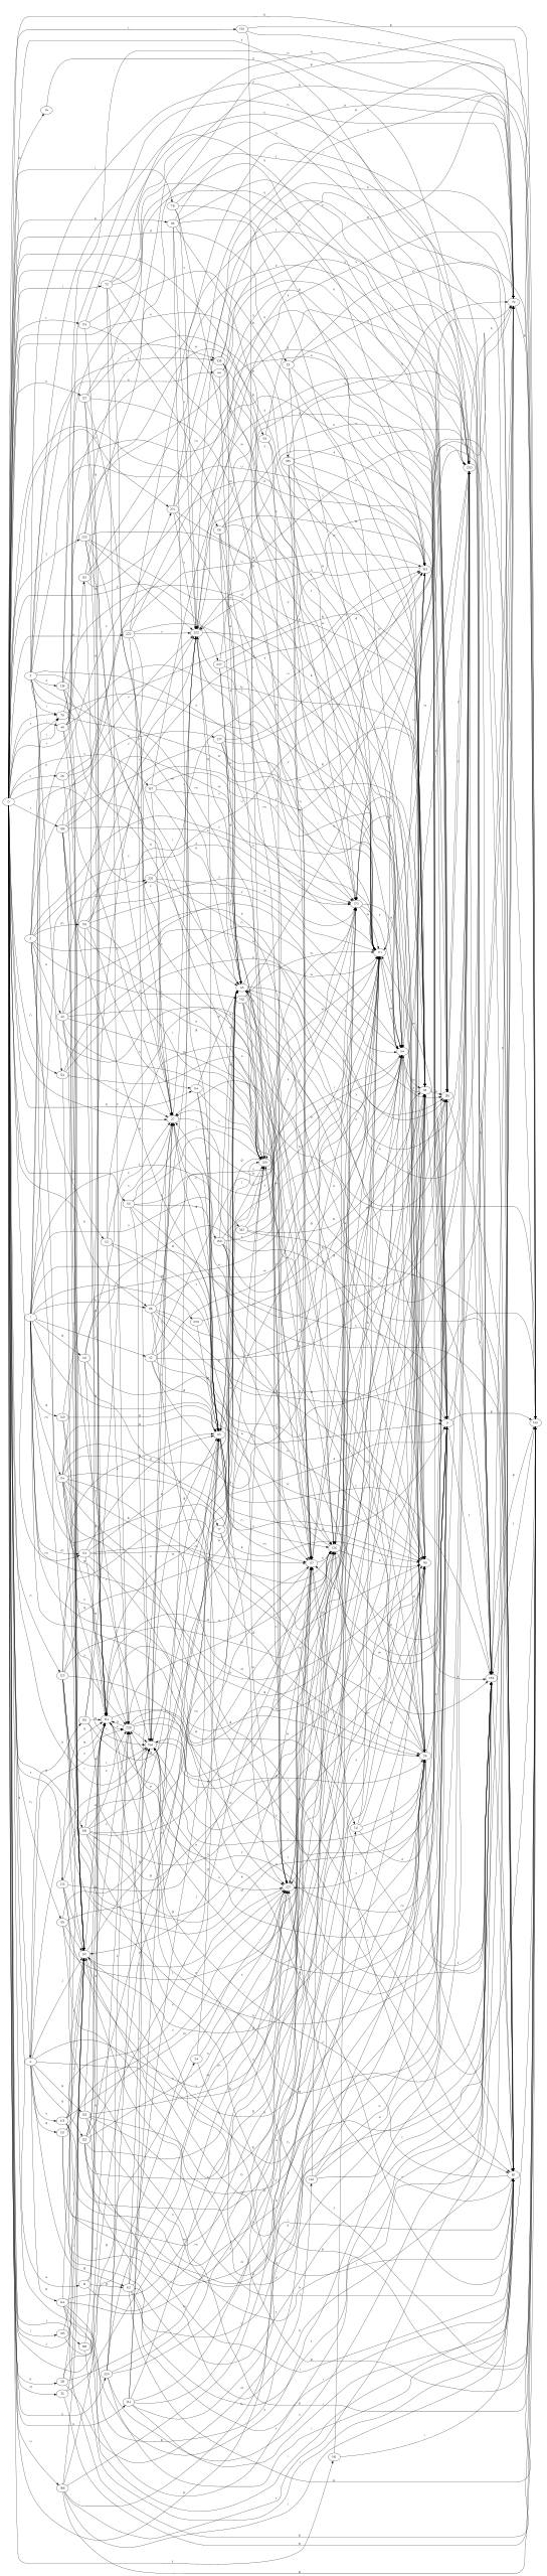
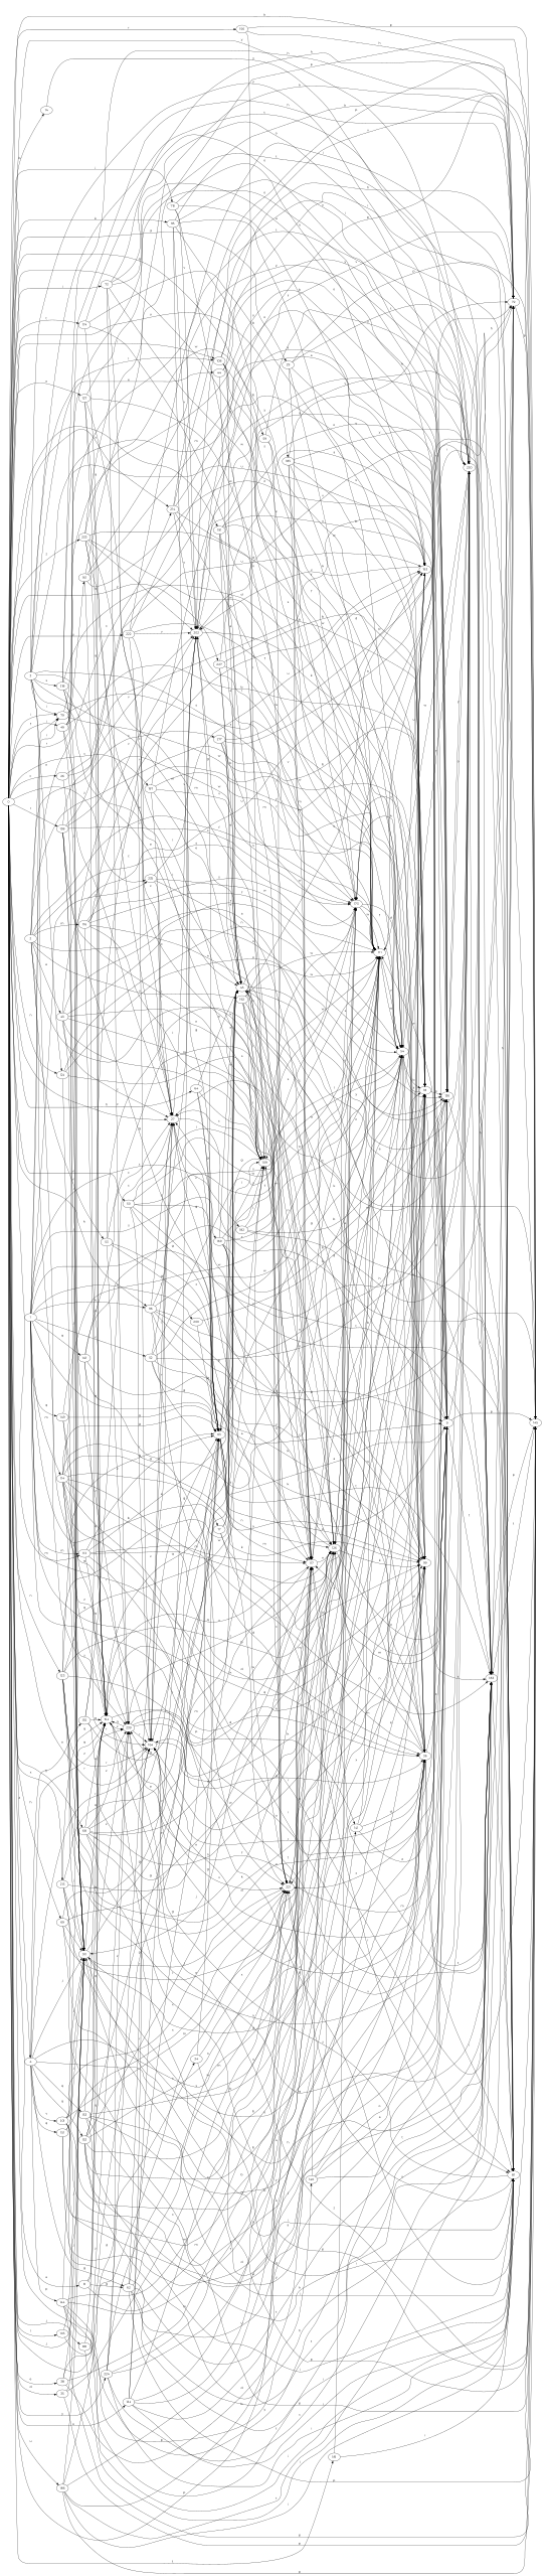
  strict digraph {
    fontname=Montserrat
    rankdir=LR
    node [fontname=Montserrat]
    edge [fontname=Montserrat]
    0
    4
    8
    14
    26
    27
    29
    34
    35
    38
    49
    50
    59
    64
    68
    69
    72
    73
    78
    79
    88
    90
    95
    96
    103
    108
    113
    123
    124
    127
    134
    140
    141
    156
    158
    161
    164
    174
    181
    185
    186
    191
    197
    211
    213
    214
    222
    224
    227
    230
    233
    235
    201
    18
    239
    62
    135
    144
    151
    152
    153
    117
    63
    154
    9
    81
    202
    183
    193
    145
    221
    36
    136
    99
    54
    109
    45
    126
    173
    1
    17
    52
    114
    147
    149
    169
    182
    200
    2
    43
    53
    116
    192
    217
    3
    44
    218
    0 -> 4 [label=a]
    0 -> 8 [label=a]
    0 -> 14 [label=b]
    0 -> 26 [label=c]
    0 -> 27 [label=c]
    0 -> 29 [label=d]
    0 -> 34 [label=d]
    0 -> 35 [label=d]
    0 -> 38 [label=e]
    0 -> 49 [label=f]
    0 -> 50 [label=f]
    0 -> 59 [label=g]
    0 -> 64 [label=h]
    0 -> 68 [label=h]
    0 -> 69 [label=h]
    0 -> 72 [label=h]
    0 -> 73 [label=i]
    0 -> 78 [label=i]
    0 -> 79 [label=i]
    0 -> 88 [label=j]
    0 -> 90 [label=j]
    0 -> 95 [label=k]
    0 -> 96 [label=k]
    0 -> 103 [label=l]
    0 -> 108 [label=l]
    0 -> 113 [label=m]
    0 -> 123 [label=n]
    0 -> 124 [label=n]
    0 -> 127 [label=o]
    0 -> 134 [label=o]
    0 -> 140 [label=p]
    0 -> 141 [label=p]
    0 -> 156 [label=r]
    0 -> 158 [label=r]
    0 -> 161 [label=r]
    0 -> 164 [label=r]
    0 -> 174 [label=t]
    0 -> 181 [label=t]
    0 -> 185 [label=u]
    0 -> 186 [label=u]
    0 -> 191 [label=u]
    0 -> 197 [label=v]
    0 -> 211 [label=w]
    0 -> 213 [label=x]
    0 -> 214 [label=x]
    0 -> 222 [label=y]
    0 -> 224 [label=y]
    0 -> 227 [label=y]
    0 -> 230 [label=y]
    0 -> 233 [label=z]
    0 -> 235 [label=z]
    4 -> 90 [label=j]
    4 -> 164 [label=r]
    4 -> 211 [label=w]
    4 -> 201 [label=v]
    4 -> 18 [label=b]
    4 -> 239 [label=z]
    4 -> 62 [label=g]
    4 -> 135 [label=o]
    4 -> 144 [label=p]
    4 -> 151 [label=q]
    4 -> 152 [label=q]
    4 -> 153 [label=q]
    8 -> 62 [label=g]
    8 -> 117 [label=m]
    8 -> 63 [label=g]
    8 -> 154 [label=q]
    14 -> 230 [label=y]
    26 -> 90 [label=j]
    26 -> 230 [label=y]
    26 -> 9 [label=a]
    27 -> 164 [label=r]
    27 -> 63 [label=g]
    27 -> 81 [label=i]
    27 -> 202 [label=v]
    29 -> 211 [label=w]
    29 -> 117 [label=m]
    29 -> 183 [label=t]
    29 -> 193 [label=u]
    29 -> 145 [label=p]
    34 -> 63 [label=g]
    34 -> 81 [label=i]
    34 -> 221 [label=x]
    35 -> 90 [label=j]
    35 -> 145 [label=p]
    35 -> 221 [label=x]
    38 -> 90 [label=j]
    38 -> 239 [label=z]
    38 -> 117 [label=m]
    38 -> 36 [label=d]
    49 -> 27 [label=c]
    49 -> 72 [label=h]
    49 -> 90 [label=j]
    49 -> 18 [label=b]
    49 -> 183 [label=t]
    49 -> 136 [label=o]
    50 -> 164 [label=r]
    50 -> 211 [label=w]
    50 -> 117 [label=p]
    50 -> 63 [label=g]
    50 -> 99 [label=k]
    50 -> 54 [label=f]
    50 -> 109 [label=l]
    59 -> 211 [label=w]
    59 -> 230 [label=y]
    59 -> 221 [label=x]
    64 -> 63 [label=g]
    64 -> 36 [label=d]
    64 -> 109 [label=l]
    64 -> 45 [label=e]
    68 -> 211 [label=w]
    68 -> 239 [label=z]
    68 -> 117 [label=m]
    68 -> 63 [label=g]
    68 -> 154 [label=q]
    68 -> 145 [label=p]
    68 -> 54 [label=f]
    68 -> 126 [label=n]
    69 -> 90 [label=j]
    69 -> 63 [label=g]
    69 -> 145 [label=p]
    69 -> 109 [label=l]
    69 -> 126 [label=n]
    72 -> 202 [label=v]
    72 -> 145 [label=p]
    72 -> 45 [label=e]
    73 -> 27 [label=c]
    73 -> 72 [label=h]
    73 -> 211 [label=w]
    73 -> 239 [label=z]
    73 -> 9 [label=a]
    73 -> 136 [label=o]
    78 -> 18 [label=b]
    78 -> 202 [label=v]
    78 -> 193 [label=u]
    78 -> 126 [label=n]
    79 -> 211 [label=w]
    79 -> 183 [label=t]
    79 -> 54 [label=f]
    88 -> 154 [label=q]
    88 -> 81 [label=i]
    90 -> 154 [label=q]
    90 -> 81 [label=i]
    90 -> 36 [label=d]
    90 -> 136 [label=o]
    90 -> 45 [label=e]
    95 -> 72 [label=h]
    95 -> 230 [label=y]
    95 -> 63 [label=g]
    95 -> 202 [label=v]
    95 -> 54 [label=f]
    95 -> 173 [label=s]
    96 -> 27 [label=c]
    96 -> 9 [label=a]
    96 -> 145 [label=p]
    96 -> 221 [label=x]
    96 -> 136 [label=o]
    96 -> 99 [label=k]
    96 -> 54 [label=f]
    96 -> 173 [label=s]
    103 -> 90 [label=j]
    103 -> 63 [label=g]
    108 -> 72 [label=h]
    108 -> 230 [label=y]
    108 -> 99 [label=k]
    108 -> 54 [label=f]
    108 -> 45 [label=e]
    108 -> 173 [label=s]
    113 -> 117 [label=m]
    113 -> 63 [label=g]
    113 -> 154 [label=q]
    113 -> 183 [label=t]
    113 -> 45 [label=e]
    113 -> 126 [label=n]
    123 -> 90 [label=j]
    123 -> 164 [label=r]
    123 -> 211 [label=w]
    123 -> 18 [label=b]
    123 -> 63 [label=g]
    123 -> 9 [label=a]
    123 -> 145 [label=p]
    123 -> 36 [label=d]
    123 -> 99 [label=k]
    123 -> 109 [label=l]
    124 -> 90 [label=j]
    124 -> 136 [label=o]
    124 -> 99 [label=s]
    124 -> 54 [label=f]
    127 -> 27 [label=c]
    127 -> 211 [label=w]
-   127 -> 18 [label=b]
    127 -> 154 [label=q]
    127 -> 136 [label=o]
    127 -> 109 [label=l]
    134 -> 164 [label=r]
    134 -> 81 [label=i]
    134 -> 202 [label=v]
    134 -> 193 [label=u]
    134 -> 221 [label=x]
    134 -> 36 [label=d]
    134 -> 99 [label=k]
    140 -> 9 [label=a]
    140 -> 183 [label=t]
    140 -> 136 [label=o]
    140 -> 126 [label=n]
    141 -> 211 [label=w]
    141 -> 9 [label=a]
    141 -> 36 [label=d]
    141 -> 99 [label=k]
    156 -> 72 [label=h]
    156 -> 145 [label=p]
    156 -> 109 [label=l]
    158 -> 90 [label=j]
    158 -> 211 [label=w]
    158 -> 239 [label=z]
    158 -> 63 [label=g]
    158 -> 202 [label=v]
    158 -> 193 [label=u]
    158 -> 109 [label=l]
    158 -> 173 [label=s]
    161 -> 230 [label=y]
    161 -> 154 [label=q]
    161 -> 9 [label=a]
    161 -> 145 [label=p]
    161 -> 136 [label=o]
    164 -> 27 [label=c]
    164 -> 63 [label=g]
    164 -> 221 [label=x]
    164 -> 99 [label=k]
    174 -> 18 [label=b]
    174 -> 117 [label=m]
    174 -> 154 [label=q]
    174 -> 136 [label=o]
    181 -> 81 [label=i]
    181 -> 173 [label=s]
    185 -> 72 [label=h]
    185 -> 230 [label=y]
    185 -> 18 [label=b]
    185 -> 117 [label=m]
    185 -> 193 [label=u]
    185 -> 36 [label=d]
    185 -> 173 [label=s]
    186 -> 90 [label=j]
    186 -> 18 [label=b]
    186 -> 81 [label=i]
    186 -> 183 [label=t]
    186 -> 193 [label=u]
    186 -> 145 [label=p]
    186 -> 221 [label=x]
    191 -> 117 [label=m]
    191 -> 193 [label=u]
    191 -> 136 [label=o]
    191 -> 54 [label=f]
    191 -> 109 [label=l]
    191 -> 45 [label=e]
    197 -> 27 [label=c]
    197 -> 9 [label=a]
    197 -> 54 [label=f]
    197 -> 45 [label=e]
    197 -> 173 [label=s]
    211 -> 81 [label=i]
    211 -> 202 [label=v]
    211 -> 221 [label=x]
    211 -> 54 [label=f]
    211 -> 126 [label=n]
    213 -> 72 [label=h]
    213 -> 90 [label=j]
    213 -> 154 [label=q]
    213 -> 81 [label=i]
    213 -> 45 [label=e]
    213 -> 126 [label=n]
    214 -> 211 [label=w]
    214 -> 18 [label=b]
    214 -> 9 [label=a]
    214 -> 81 [label=i]
    214 -> 202 [label=v]
    214 -> 145 [label=p]
    222 -> 27 [label=c]
    222 -> 164 [label=r]
    222 -> 9 [label=a]
    222 -> 81 [label=i]
    222 -> 202 [label=v]
    222 -> 54 [label=f]
    224 -> 18 [label=b]
    224 -> 239 [label=z]
    224 -> 81 [label=i]
    224 -> 202 [label=v]
    224 -> 183 [label=t]
    224 -> 221 [label=x]
    224 -> 173 [label=s]
    227 -> 211 [label=w]
    227 -> 18 [label=b]
    227 -> 9 [label=a]
    227 -> 221 [label=x]
    227 -> 45 [label=e]
    230 -> 27 [label=c]
    230 -> 72 [label=h]
    230 -> 211 [label=w]
    230 -> 239 [label=z]
    230 -> 183 [label=t]
    230 -> 136 [label=o]
    230 -> 54 [label=f]
    233 -> 72 [label=h]
    233 -> 211 [label=w]
    233 -> 18 [label=b]
    233 -> 117 [label=m]
    233 -> 154 [label=q]
    233 -> 202 [label=v]
    233 -> 36 [label=d]
    233 -> 109 [label=l]
    235 -> 27 [label=c]
    235 -> 211 [label=w]
    235 -> 193 [label=u]
    235 -> 126 [label=n]
    201 -> 90 [label=j]
    201 -> 117 [label=m]
    201 -> 154 [label=q]
    201 -> 9 [label=a]
    201 -> 183 [label=t]
    201 -> 221 [label=x]
    201 -> 36 [label=d]
    201 -> 136 [label=o]
    18 -> 154 [label=q]
    18 -> 9 [label=a]
    18 -> 136 [label=o]
    18 -> 54 [label=f]
    18 -> 126 [label=n]
    18 -> 173 [label=s]
    239 -> 164 [label=r]
    239 -> 211 [label=w]
    239 -> 154 [label=q]
    239 -> 36 [label=d]
    239 -> 99 [label=k]
    62 -> 164 [label=r]
    62 -> 117 [label=m]
    62 -> 63 [label=g]
    62 -> 9 [label=a]
    62 -> 81 [label=i]
    62 -> 183 [label=t]
    62 -> 145 [label=p]
    135 -> 27 [label=c]
    135 -> 154 [label=q]
    135 -> 202 [label=v]
    135 -> 109 [label=l]
    135 -> 126 [label=n]
    144 -> 90 [label=j]
    144 -> 230 [label=y]
    144 -> 117 [label=m]
    144 -> 81 [label=i]
    144 -> 183 [label=t]
    144 -> 145 [label=p]
    144 -> 54 [label=f]
    151 -> 90 [label=j]
    151 -> 18 [label=b]
    151 -> 221 [label=x]
    151 -> 36 [label=d]
    152 -> 72 [label=h]
    152 -> 230 [label=y]
    152 -> 18 [label=b]
    152 -> 239 [label=z]
    152 -> 154 [label=q]
    152 -> 109 [label=l]
    152 -> 126 [label=n]
    152 -> 173 [label=s]
    153 -> 72 [label=h]
    153 -> 230 [label=y]
    153 -> 18 [label=b]
    153 -> 154 [label=q]
    153 -> 81 [label=i]
    153 -> 193 [label=u]
    117 -> 90 [label=j]
    117 -> 18 [label=b]
    117 -> 154 [label=q]
    117 -> 126 [label=n]
    63 -> 27 [label=c]
    63 -> 117 [label=m]
    63 -> 9 [label=a]
    63 -> 183 [label=t]
    63 -> 221 [label=x]
    63 -> 99 [label=k]
    63 -> 45 [label=e]
    154 -> 239 [label=z]
    154 -> 9 [label=a]
    154 -> 145 [label=p]
    154 -> 136 [label=o]
    9 -> 72 [label=h]
    9 -> 211 [label=w]
    9 -> 117 [label=m]
    9 -> 183 [label=t]
    9 -> 145 [label=p]
    9 -> 221 [label=x]
    9 -> 45 [label=e]
    9 -> 126 [label=n]
    81 -> 239 [label=z]
    81 -> 221 [label=x]
    81 -> 173 [label=s]
    202 -> 63 [label=g]
    202 -> 145 [label=p]
    202 -> 99 [label=k]
    202 -> 173 [label=s]
    183 -> 72 [label=h]
    183 -> 90 [label=j]
    183 -> 117 [label=m]
    183 -> 154 [label=q]
    183 -> 81 [label=i]
    183 -> 202 [label=v]
    183 -> 145 [label=p]
    193 -> 117 [label=m]
    193 -> 202 [label=v]
    145 -> 239 [label=z]
    145 -> 202 [label=v]
    145 -> 183 [label=t]
    145 -> 45 [label=e]
    221 -> 90 [label=j]
    221 -> 117 [label=m]
    36 -> 27 [label=c]
    36 -> 164 [label=r]
    36 -> 117 [label=m]
    36 -> 9 [label=a]
    36 -> 81 [label=i]
    36 -> 183 [label=t]
    36 -> 221 [label=x]
    36 -> 109 [label=l]
    36 -> 126 [label=n]
    136 -> 164 [label=r]
    136 -> 230 [label=y]
    136 -> 81 [label=i]
    136 -> 202 [label=v]
    99 -> 164 [label=r]
    99 -> 183 [label=t]
    99 -> 221 [label=x]
    54 -> 164 [label=r]
    54 -> 211 [label=w]
    54 -> 18 [label=b]
    54 -> 63 [label=g]
    54 -> 193 [label=u]
    54 -> 36 [label=d]
    54 -> 99 [label=k]
    54 -> 109 [label=l]
    109 -> 27 [label=c]
    109 -> 211 [label=w]
    109 -> 63 [label=g]
    109 -> 221 [label=x]
    45 -> 164 [label=r]
    45 -> 211 [label=w]
    45 -> 230 [label=y]
    45 -> 154 [label=q]
    45 -> 202 [label=v]
    45 -> 36 [label=d]
    45 -> 136 [label=o]
    45 -> 109 [label=l]
    126 -> 27 [label=c]
    126 -> 239 [label=z]
    126 -> 9 [label=a]
    126 -> 99 [label=k]
    126 -> 173 [label=s]
    173 -> 211 [label=w]
    173 -> 36 [label=d]
    173 -> 99 [label=k]
    173 -> 54 [label=f]
    1 -> 79 [label=i]
    1 -> 96 [label=k]
    1 -> 113 [label=m]
    1 -> 141 [label=p]
    1 -> 214 [label=x]
    1 -> 230 [label=y]
    1 -> 235 [label=z]
    1 -> 9 [label=a]
    1 -> 36 [label=d]
    1 -> 99 [label=k]
    1 -> 17 [label=b]
    1 -> 52 [label=f]
    1 -> 114 [label=m]
    1 -> 147 [label=q]
    1 -> 149 [label=q]
    1 -> 169 [label=s]
    1 -> 182 [label=t]
    1 -> 200 [label=v]
    17 -> 81 [label=i]
    17 -> 99 [label=k]
    17 -> 109 [label=l]
    17 -> 45 [label=e]
    52 -> 27 [label=c]
    52 -> 211 [label=w]
    52 -> 63 [label=g]
    52 -> 136 [label=o]
    52 -> 99 [label=k]
    52 -> 126 [label=n]
    52 -> 173 [label=s]
    114 -> 90 [label=j]
    114 -> 164 [label=r]
    114 -> 63 [label=g]
    114 -> 154 [label=q]
    114 -> 9 [label=a]
    114 -> 81 [label=i]
    114 -> 202 [label=v]
    114 -> 183 [label=t]
    114 -> 145 [label=p]
    114 -> 36 [label=d]
    114 -> 99 [label=k]
    114 -> 54 [label=f]
    147 -> 27 [label=c]
    147 -> 230 [label=y]
    147 -> 154 [label=q]
    147 -> 36 [label=d]
    147 -> 54 [label=f]
    149 -> 90 [label=j]
    149 -> 164 [label=r]
    149 -> 211 [label=w]
    149 -> 63 [label=g]
    169 -> 211 [label=w]
    169 -> 18 [label=b]
    169 -> 81 [label=i]
    169 -> 183 [label=t]
    169 -> 45 [label=e]
    169 -> 126 [label=n]
    169 -> 173 [label=s]
    182 -> 72 [label=h]
    182 -> 211 [label=w]
    182 -> 18 [label=b]
    182 -> 109 [label=l]
    200 -> 63 [label=g]
    200 -> 136 [label=o]
    2 -> 79 [label=i]
    2 -> 18 [label=b]
    2 -> 239 [label=z]
    2 -> 9 [label=a]
    2 -> 99 [label=k]
    2 -> 54 [label=f]
    2 -> 173 [label=s]
    2 -> 43 [label=e]
    2 -> 53 [label=f]
    2 -> 116 [label=m]
    2 -> 192 [label=u]
    2 -> 217 [label=x]
    43 -> 27 [label=c]
    43 -> 90 [label=j]
    43 -> 117 [label=m]
    43 -> 193 [label=u]
    43 -> 136 [label=o]
    43 -> 54 [label=f]
    43 -> 109 [label=l]
    43 -> 126 [label=n]
    53 -> 239 [label=z]
    53 -> 63 [label=g]
    53 -> 81 [label=i]
    53 -> 183 [label=t]
    53 -> 221 [label=x]
    116 -> 230 [label=y]
    116 -> 154 [label=q]
    116 -> 193 [label=u]
    116 -> 54 [label=f]
    116 -> 109 [label=l]
-   116 -> 64 [label=n]
+   116 -> 126 [label=n]
    116 -> 173 [label=s]
    192 -> 211 [label=w]
    192 -> 117 [label=m]
    192 -> 193 [label=u]
    192 -> 99 [label=k]
    192 -> 109 [label=l]
    192 -> 126 [label=n]
    217 -> 72 [label=h]
    217 -> 211 [label=w]
    217 -> 18 [label=b]
    217 -> 145 [label=p]
    217 -> 45 [label=e]
    3 -> 79 [label=i]
    3 -> 108 [label=l]
    3 -> 124 [label=n]
    3 -> 230 [label=y]
    3 -> 239 [label=z]
    3 -> 117 [label=m]
    3 -> 183 [label=t]
    3 -> 193 [label=u]
    3 -> 221 [label=x]
    3 -> 45 [label=e]
    3 -> 173 [label=s]
    3 -> 44 [label=e]
    3 -> 218 [label=x]
    44 -> 81 [label=i]
    44 -> 136 [label=o]
    44 -> 45 [label=e]
    218 -> 72 [label=h]
    218 -> 90 [label=j]
    218 -> 154 [label=q]
    218 -> 193 [label=u]
    218 -> 36 [label=d]
    218 -> 45 [label=e]
  }
